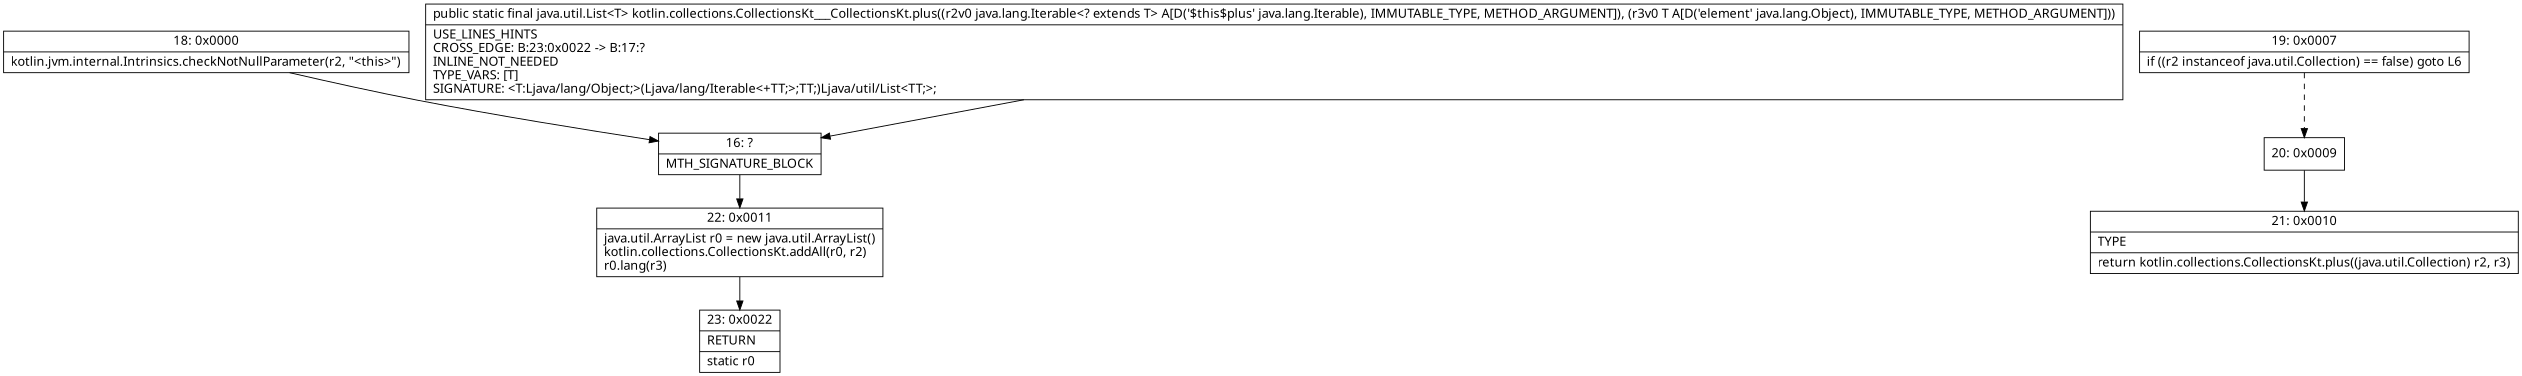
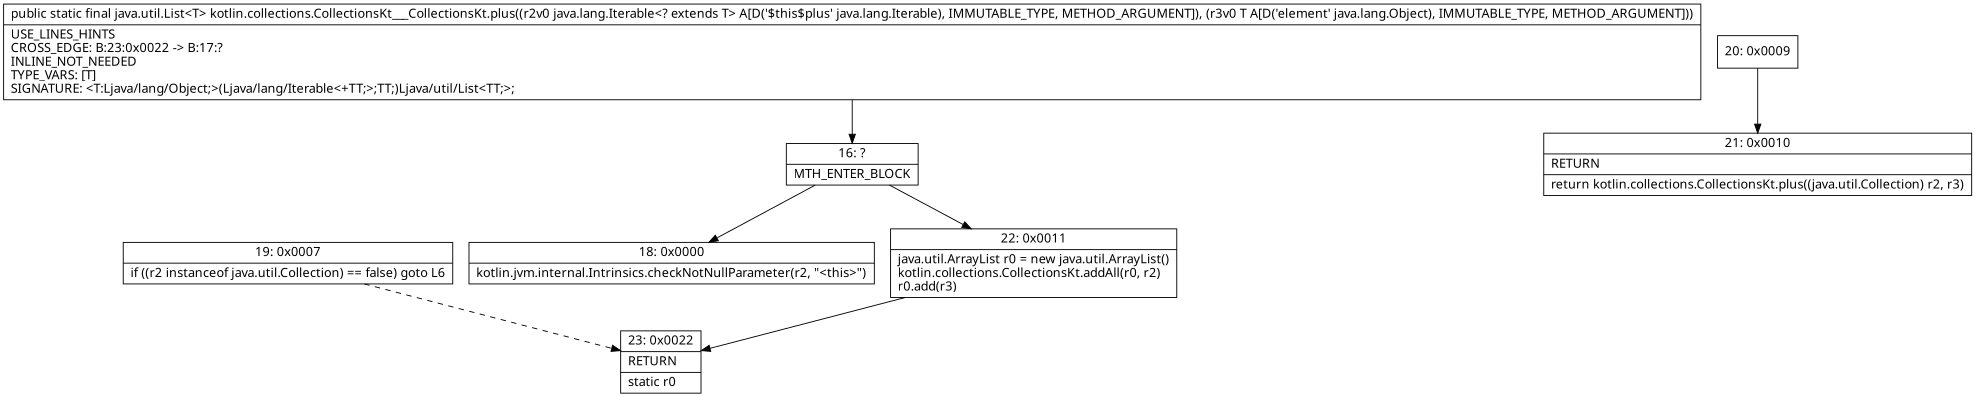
  digraph {
    fontname="Noto Sans"
    node [fontname="Noto Sans" shape=record]
    edge [fontname="Noto Sans"]
-   n1 [label="{16\:\ ?|MTH_SIGNATURE_BLOCK\l}"]
+   n1 [label="{16\:\ ?|MTH_ENTER_BLOCK\l}"]
    n2 [label="{18\:\ 0x0000|kotlin.jvm.internal.Intrinsics.checkNotNullParameter(r2, \"\<this\>\")\l}"]
-   n3 [label="{22\:\ 0x0011|java.util.ArrayList r0 = new java.util.ArrayList()\lkotlin.collections.CollectionsKt.addAll(r0, r2)\lr0.lang(r3)\l}"]
+   n3 [label="{22\:\ 0x0011|java.util.ArrayList r0 = new java.util.ArrayList()\lkotlin.collections.CollectionsKt.addAll(r0, r2)\lr0.add(r3)\l}"]
    n4 [label="{19\:\ 0x0007|if ((r2 instanceof java.util.Collection) == false) goto L6\l}"]
    n5 [label="{20\:\ 0x0009}"]
-   n6 [label="{21\:\ 0x0010|TYPE\l|return kotlin.collections.CollectionsKt.plus((java.util.Collection) r2, r3)\l}"]
+   n6 [label="{21\:\ 0x0010|RETURN\l|return kotlin.collections.CollectionsKt.plus((java.util.Collection) r2, r3)\l}"]
    n7 [label="{23\:\ 0x0022|RETURN\l|static r0\l}"]
    n8 [label="{public static final java.util.List\<T\> kotlin.collections.CollectionsKt___CollectionsKt.plus((r2v0 java.lang.Iterable\<? extends T\> A[D('$this$plus' java.lang.Iterable), IMMUTABLE_TYPE, METHOD_ARGUMENT]), (r3v0 T A[D('element' java.lang.Object), IMMUTABLE_TYPE, METHOD_ARGUMENT]))  | USE_LINES_HINTS\lCROSS_EDGE: B:23:0x0022 \-\> B:17:?\lINLINE_NOT_NEEDED\lTYPE_VARS: [T]\lSIGNATURE: \<T:Ljava\/lang\/Object;\>(Ljava\/lang\/Iterable\<+TT;\>;TT;)Ljava\/util\/List\<TT;\>;\l}"]
-   n2 -> n1
+   n1 -> n2
    n1 -> n3
    n3 -> n7
-   n4 -> n5 [style=dashed]
+   n4 -> n7 [style=dashed]
    n5 -> n6
    n8 -> n1
  }
